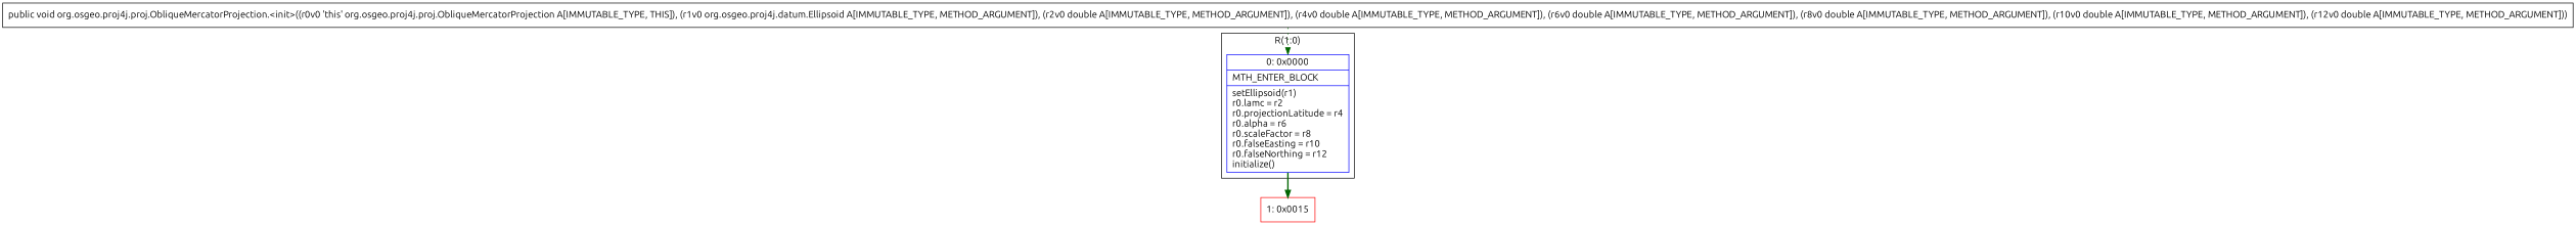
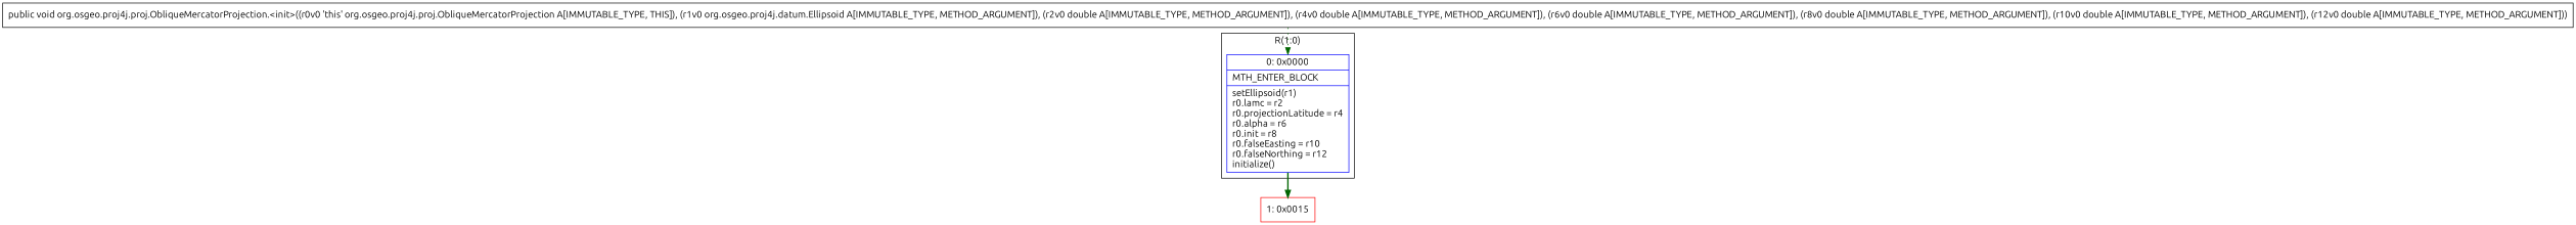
  digraph {
    fontname=Ubuntu
    node [shape=record fontname=Ubuntu]
    edge [color=darkgreen fontname=Ubuntu]
-   n1 [color=blue label="{0\:\ 0x0000|MTH_ENTER_BLOCK\l|setEllipsoid(r1)\lr0.lamc = r2\lr0.projectionLatitude = r4\lr0.alpha = r6\lr0.scaleFactor = r8\lr0.falseEasting = r10\lr0.falseNorthing = r12\linitialize()\l}"]
+   n1 [color=blue label="{0\:\ 0x0000|MTH_ENTER_BLOCK\l|setEllipsoid(r1)\lr0.lamc = r2\lr0.projectionLatitude = r4\lr0.alpha = r6\lr0.init = r8\lr0.falseEasting = r10\lr0.falseNorthing = r12\linitialize()\l}"]
    n2 [color=red label="{1\:\ 0x0015}"]
    n3 [label="{public void org.osgeo.proj4j.proj.ObliqueMercatorProjection.\<init\>((r0v0 'this' org.osgeo.proj4j.proj.ObliqueMercatorProjection A[IMMUTABLE_TYPE, THIS]), (r1v0 org.osgeo.proj4j.datum.Ellipsoid A[IMMUTABLE_TYPE, METHOD_ARGUMENT]), (r2v0 double A[IMMUTABLE_TYPE, METHOD_ARGUMENT]), (r4v0 double A[IMMUTABLE_TYPE, METHOD_ARGUMENT]), (r6v0 double A[IMMUTABLE_TYPE, METHOD_ARGUMENT]), (r8v0 double A[IMMUTABLE_TYPE, METHOD_ARGUMENT]), (r10v0 double A[IMMUTABLE_TYPE, METHOD_ARGUMENT]), (r12v0 double A[IMMUTABLE_TYPE, METHOD_ARGUMENT])) }"]
    subgraph cluster_1 {
      label="R(1:0)"
      n1
    }
    n1 -> n2 [style=bold]
    n3 -> n1 [style=dotted]
  }
